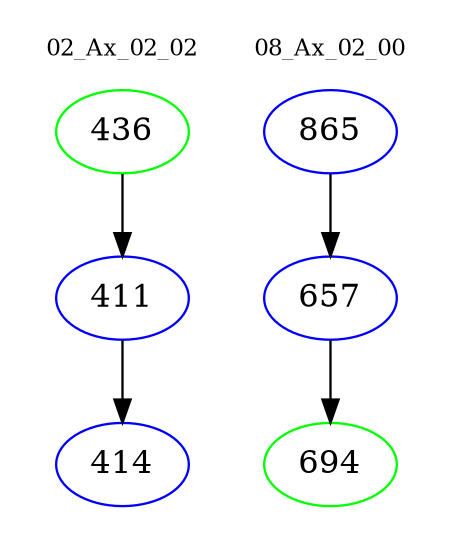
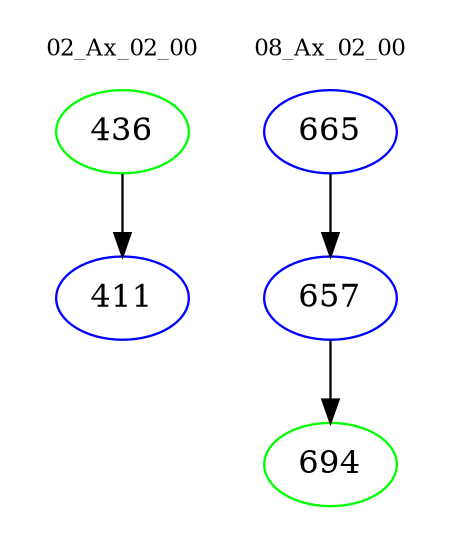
  digraph {
    node [color=blue]
    edge [color=black]
    n1 [label=411]
-   n2 [label=414]
    n3 [color=green label=436]
    n4 [label=657]
-   n5 [label=865]
+   n5 [label=665]
    n6 [color=green label=694]
    subgraph cluster_1 {
      color=white
      fontsize=10
-     label="02_Ax_02_02"
+     label="02_Ax_02_00"
      n1
-     n2
      n3
    }
    subgraph cluster_2 {
      color=white
      fontsize=10
      label="08_Ax_02_00"
      n4
      n5
      n6
    }
-   n1 -> n2
    n3 -> n1
    n4 -> n6
    n5 -> n4
  }
